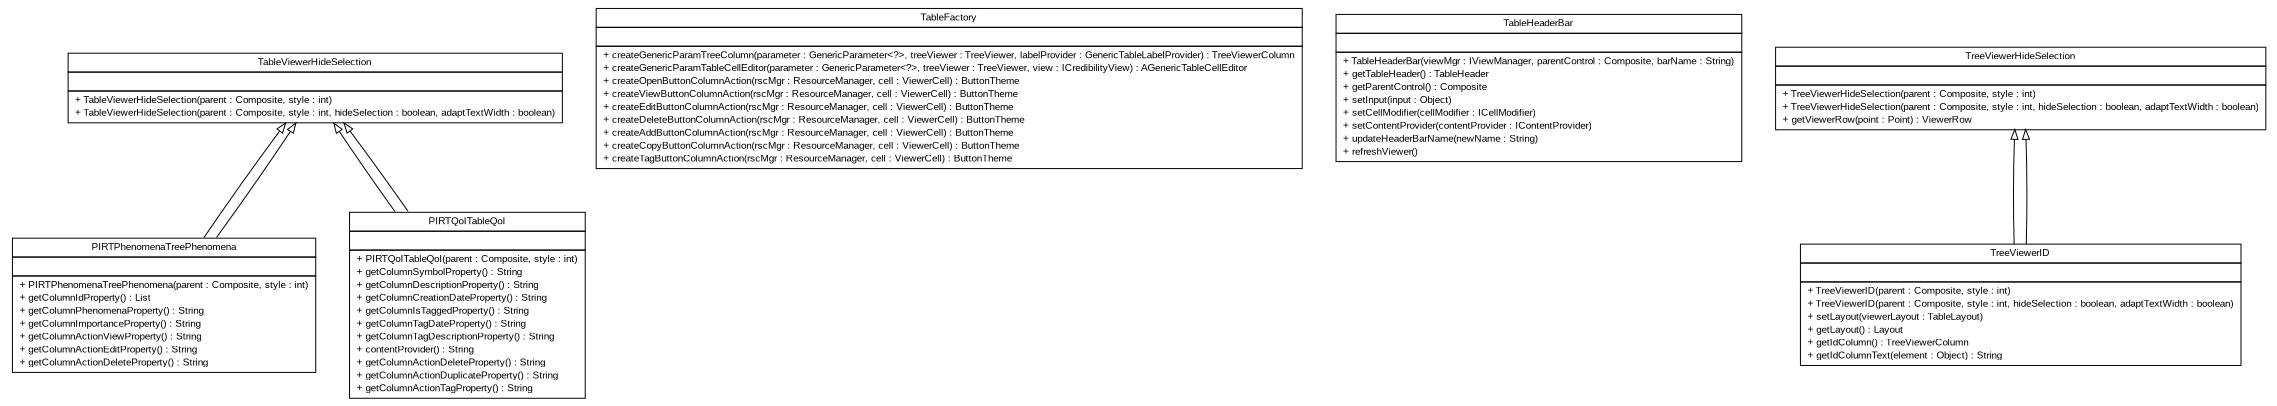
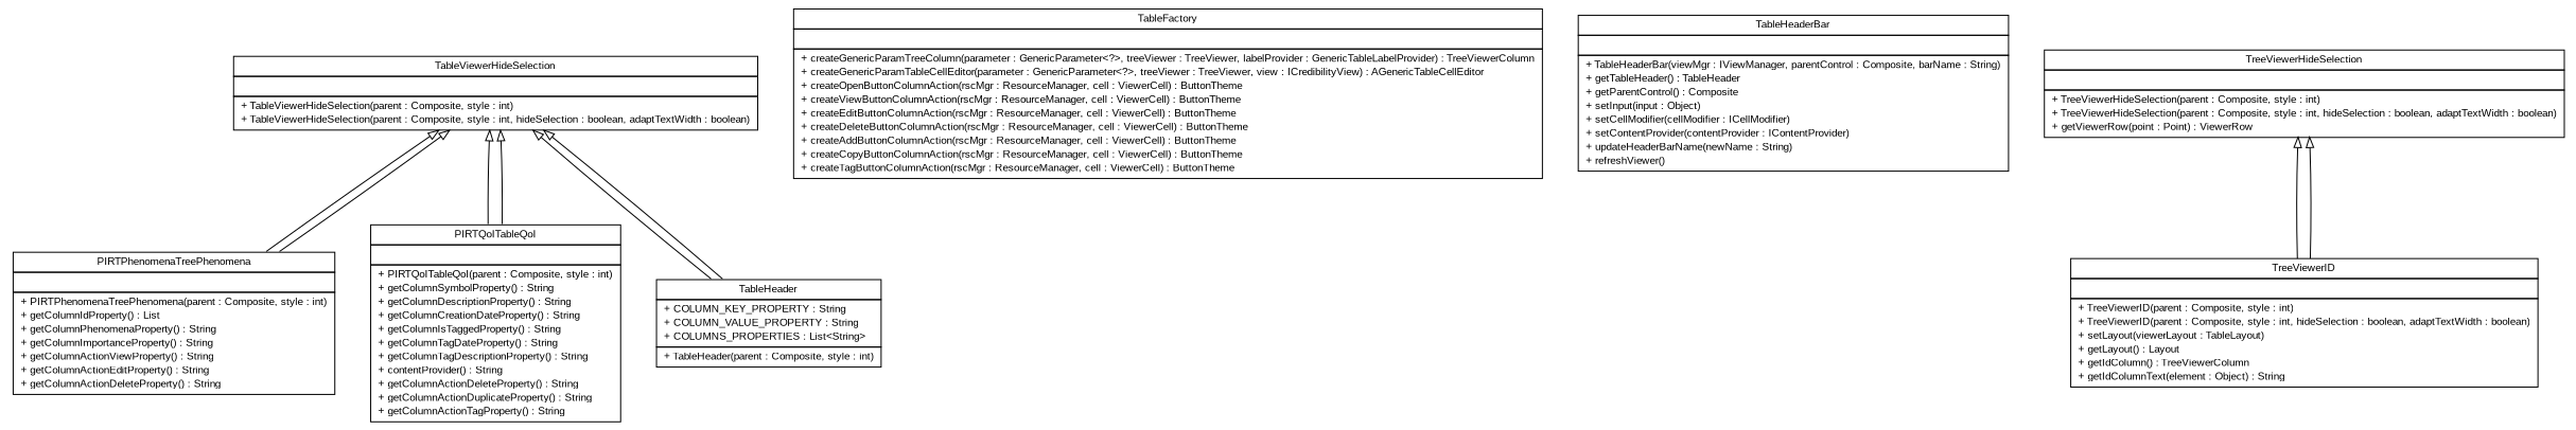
  digraph {
    nodesep=0.25
    ranksep=0.5
    node [fontcolor=black fontname=arial fontsize=10.0 shape=plaintext]
    edge [arrowtail=empty dir=back fontname=arial fontsize=10 headport=p labelfontname=arial labelfontsize=10 tailport=p]
    n1 [label=<<table title="gov.sandia.cf.parts.viewer.PIRTPhenomenaTreePhenomena" border="0" cellborder="1" cellspacing="0" cellpadding="2" port="p" href="./PIRTPhenomenaTreePhenomena.html"> 		<tr><td><table border="0" cellspacing="0" cellpadding="1"> <tr><td align="center" balign="center"> PIRTPhenomenaTreePhenomena </td></tr> 		</table></td></tr> 		<tr><td><table border="0" cellspacing="0" cellpadding="1"> <tr><td align="left" balign="left">  </td></tr> 		</table></td></tr> 		<tr><td><table border="0" cellspacing="0" cellpadding="1"> <tr><td align="left" balign="left"> + PIRTPhenomenaTreePhenomena(parent : Composite, style : int) </td></tr> <tr><td align="left" balign="left"> + getColumnIdProperty() : List </td></tr> <tr><td align="left" balign="left"> + getColumnPhenomenaProperty() : String </td></tr> <tr><td align="left" balign="left"> + getColumnImportanceProperty() : String </td></tr> <tr><td align="left" balign="left"> + getColumnActionViewProperty() : String </td></tr> <tr><td align="left" balign="left"> + getColumnActionEditProperty() : String </td></tr> <tr><td align="left" balign="left"> + getColumnActionDeleteProperty() : String </td></tr> 		</table></td></tr> 		</table>>]
    n2 [label=<<table title="gov.sandia.cf.parts.viewer.PIRTQoITableQoI" border="0" cellborder="1" cellspacing="0" cellpadding="2" port="p" href="./PIRTQoITableQoI.html"> 		<tr><td><table border="0" cellspacing="0" cellpadding="1"> <tr><td align="center" balign="center"> PIRTQoITableQoI </td></tr> 		</table></td></tr> 		<tr><td><table border="0" cellspacing="0" cellpadding="1"> <tr><td align="left" balign="left">  </td></tr> 		</table></td></tr> 		<tr><td><table border="0" cellspacing="0" cellpadding="1"> <tr><td align="left" balign="left"> + PIRTQoITableQoI(parent : Composite, style : int) </td></tr> <tr><td align="left" balign="left"> + getColumnSymbolProperty() : String </td></tr> <tr><td align="left" balign="left"> + getColumnDescriptionProperty() : String </td></tr> <tr><td align="left" balign="left"> + getColumnCreationDateProperty() : String </td></tr> <tr><td align="left" balign="left"> + getColumnIsTaggedProperty() : String </td></tr> <tr><td align="left" balign="left"> + getColumnTagDateProperty() : String </td></tr> <tr><td align="left" balign="left"> + getColumnTagDescriptionProperty() : String </td></tr> <tr><td align="left" balign="left"> + contentProvider() : String </td></tr> <tr><td align="left" balign="left"> + getColumnActionDeleteProperty() : String </td></tr> <tr><td align="left" balign="left"> + getColumnActionDuplicateProperty() : String </td></tr> <tr><td align="left" balign="left"> + getColumnActionTagProperty() : String </td></tr> 		</table></td></tr> 		</table>>]
    n3 [label=<<table title="gov.sandia.cf.parts.viewer.TableFactory" border="0" cellborder="1" cellspacing="0" cellpadding="2" port="p" href="./TableFactory.html"> 		<tr><td><table border="0" cellspacing="0" cellpadding="1"> <tr><td align="center" balign="center"> TableFactory </td></tr> 		</table></td></tr> 		<tr><td><table border="0" cellspacing="0" cellpadding="1"> <tr><td align="left" balign="left">  </td></tr> 		</table></td></tr> 		<tr><td><table border="0" cellspacing="0" cellpadding="1"> <tr><td align="left" balign="left"> + createGenericParamTreeColumn(parameter : GenericParameter&lt;?&gt;, treeViewer : TreeViewer, labelProvider : GenericTableLabelProvider) : TreeViewerColumn </td></tr> <tr><td align="left" balign="left"> + createGenericParamTableCellEditor(parameter : GenericParameter&lt;?&gt;, treeViewer : TreeViewer, view : ICredibilityView) : AGenericTableCellEditor </td></tr> <tr><td align="left" balign="left"> + createOpenButtonColumnAction(rscMgr : ResourceManager, cell : ViewerCell) : ButtonTheme </td></tr> <tr><td align="left" balign="left"> + createViewButtonColumnAction(rscMgr : ResourceManager, cell : ViewerCell) : ButtonTheme </td></tr> <tr><td align="left" balign="left"> + createEditButtonColumnAction(rscMgr : ResourceManager, cell : ViewerCell) : ButtonTheme </td></tr> <tr><td align="left" balign="left"> + createDeleteButtonColumnAction(rscMgr : ResourceManager, cell : ViewerCell) : ButtonTheme </td></tr> <tr><td align="left" balign="left"> + createAddButtonColumnAction(rscMgr : ResourceManager, cell : ViewerCell) : ButtonTheme </td></tr> <tr><td align="left" balign="left"> + createCopyButtonColumnAction(rscMgr : ResourceManager, cell : ViewerCell) : ButtonTheme </td></tr> <tr><td align="left" balign="left"> + createTagButtonColumnAction(rscMgr : ResourceManager, cell : ViewerCell) : ButtonTheme </td></tr> 		</table></td></tr> 		</table>>]
+   n4 [label=<<table title="gov.sandia.cf.parts.viewer.TableHeader" border="0" cellborder="1" cellspacing="0" cellpadding="2" port="p" href="./TableHeader.html"> 		<tr><td><table border="0" cellspacing="0" cellpadding="1"> <tr><td align="center" balign="center"> TableHeader </td></tr> 		</table></td></tr> 		<tr><td><table border="0" cellspacing="0" cellpadding="1"> <tr><td align="left" balign="left"> + COLUMN_KEY_PROPERTY : String </td></tr> <tr><td align="left" balign="left"> + COLUMN_VALUE_PROPERTY : String </td></tr> <tr><td align="left" balign="left"> + COLUMNS_PROPERTIES : List&lt;String&gt; </td></tr> 		</table></td></tr> 		<tr><td><table border="0" cellspacing="0" cellpadding="1"> <tr><td align="left" balign="left"> + TableHeader(parent : Composite, style : int) </td></tr> 		</table></td></tr> 		</table>>]
    n5 [label=<<table title="gov.sandia.cf.parts.viewer.TableHeaderBar" border="0" cellborder="1" cellspacing="0" cellpadding="2" port="p" href="./TableHeaderBar.html"> 		<tr><td><table border="0" cellspacing="0" cellpadding="1"> <tr><td align="center" balign="center"> TableHeaderBar </td></tr> 		</table></td></tr> 		<tr><td><table border="0" cellspacing="0" cellpadding="1"> <tr><td align="left" balign="left">  </td></tr> 		</table></td></tr> 		<tr><td><table border="0" cellspacing="0" cellpadding="1"> <tr><td align="left" balign="left"> + TableHeaderBar(viewMgr : IViewManager, parentControl : Composite, barName : String) </td></tr> <tr><td align="left" balign="left"> + getTableHeader() : TableHeader </td></tr> <tr><td align="left" balign="left"> + getParentControl() : Composite </td></tr> <tr><td align="left" balign="left"> + setInput(input : Object) </td></tr> <tr><td align="left" balign="left"> + setCellModifier(cellModifier : ICellModifier) </td></tr> <tr><td align="left" balign="left"> + setContentProvider(contentProvider : IContentProvider) </td></tr> <tr><td align="left" balign="left"> + updateHeaderBarName(newName : String) </td></tr> <tr><td align="left" balign="left"> + refreshViewer() </td></tr> 		</table></td></tr> 		</table>>]
    n6 [label=<<table title="gov.sandia.cf.parts.viewer.TableViewerHideSelection" border="0" cellborder="1" cellspacing="0" cellpadding="2" port="p" href="./TableViewerHideSelection.html"> 		<tr><td><table border="0" cellspacing="0" cellpadding="1"> <tr><td align="center" balign="center"> TableViewerHideSelection </td></tr> 		</table></td></tr> 		<tr><td><table border="0" cellspacing="0" cellpadding="1"> <tr><td align="left" balign="left">  </td></tr> 		</table></td></tr> 		<tr><td><table border="0" cellspacing="0" cellpadding="1"> <tr><td align="left" balign="left"> + TableViewerHideSelection(parent : Composite, style : int) </td></tr> <tr><td align="left" balign="left"> + TableViewerHideSelection(parent : Composite, style : int, hideSelection : boolean, adaptTextWidth : boolean) </td></tr> 		</table></td></tr> 		</table>>]
    n7 [label=<<table title="gov.sandia.cf.parts.viewer.TreeViewerHideSelection" border="0" cellborder="1" cellspacing="0" cellpadding="2" port="p" href="./TreeViewerHideSelection.html"> 		<tr><td><table border="0" cellspacing="0" cellpadding="1"> <tr><td align="center" balign="center"> TreeViewerHideSelection </td></tr> 		</table></td></tr> 		<tr><td><table border="0" cellspacing="0" cellpadding="1"> <tr><td align="left" balign="left">  </td></tr> 		</table></td></tr> 		<tr><td><table border="0" cellspacing="0" cellpadding="1"> <tr><td align="left" balign="left"> + TreeViewerHideSelection(parent : Composite, style : int) </td></tr> <tr><td align="left" balign="left"> + TreeViewerHideSelection(parent : Composite, style : int, hideSelection : boolean, adaptTextWidth : boolean) </td></tr> <tr><td align="left" balign="left"> + getViewerRow(point : Point) : ViewerRow </td></tr> 		</table></td></tr> 		</table>>]
    n8 [label=<<table title="gov.sandia.cf.parts.viewer.TreeViewerID" border="0" cellborder="1" cellspacing="0" cellpadding="2" port="p" href="./TreeViewerID.html"> 		<tr><td><table border="0" cellspacing="0" cellpadding="1"> <tr><td align="center" balign="center"> TreeViewerID </td></tr> 		</table></td></tr> 		<tr><td><table border="0" cellspacing="0" cellpadding="1"> <tr><td align="left" balign="left">  </td></tr> 		</table></td></tr> 		<tr><td><table border="0" cellspacing="0" cellpadding="1"> <tr><td align="left" balign="left"> + TreeViewerID(parent : Composite, style : int) </td></tr> <tr><td align="left" balign="left"> + TreeViewerID(parent : Composite, style : int, hideSelection : boolean, adaptTextWidth : boolean) </td></tr> <tr><td align="left" balign="left"> + setLayout(viewerLayout : TableLayout) </td></tr> <tr><td align="left" balign="left"> + getLayout() : Layout </td></tr> <tr><td align="left" balign="left"> + getIdColumn() : TreeViewerColumn </td></tr> <tr><td align="left" balign="left"> + getIdColumnText(element : Object) : String </td></tr> 		</table></td></tr> 		</table>>]
    n6 -> n1
    n6 -> n1
    n6 -> n2
    n6 -> n2
+   n6 -> n4
+   n6 -> n4
    n7 -> n8
    n7 -> n8
  }
